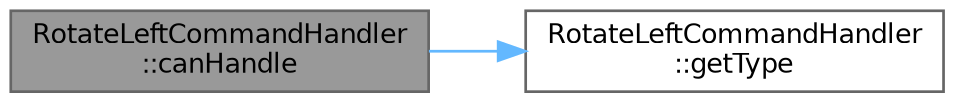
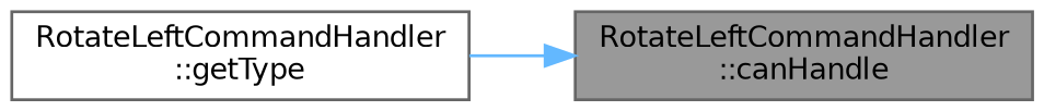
  digraph {
    rankdir=LR
    node [fontname=Helvetica fontsize=10 shape=box style=filled]
    n1 [color=gray40 fillcolor=grey60 fontcolor=black height=0.2 label="RotateLeftCommandHandler\l::canHandle" width=0.4]
    n2 [color=grey40 fillcolor=white height=0.2 label="RotateLeftCommandHandler\l::getType" width=0.4]
-   n1 -> n2 [color=steelblue1 fontname=Helvetica fontsize=10 labelfontname=Helvetica labelfontsize=10 style=solid]
+   n2 -> n1 [color=steelblue1 fontname=Helvetica fontsize=10 labelfontname=Helvetica labelfontsize=10 style=solid]
  }
